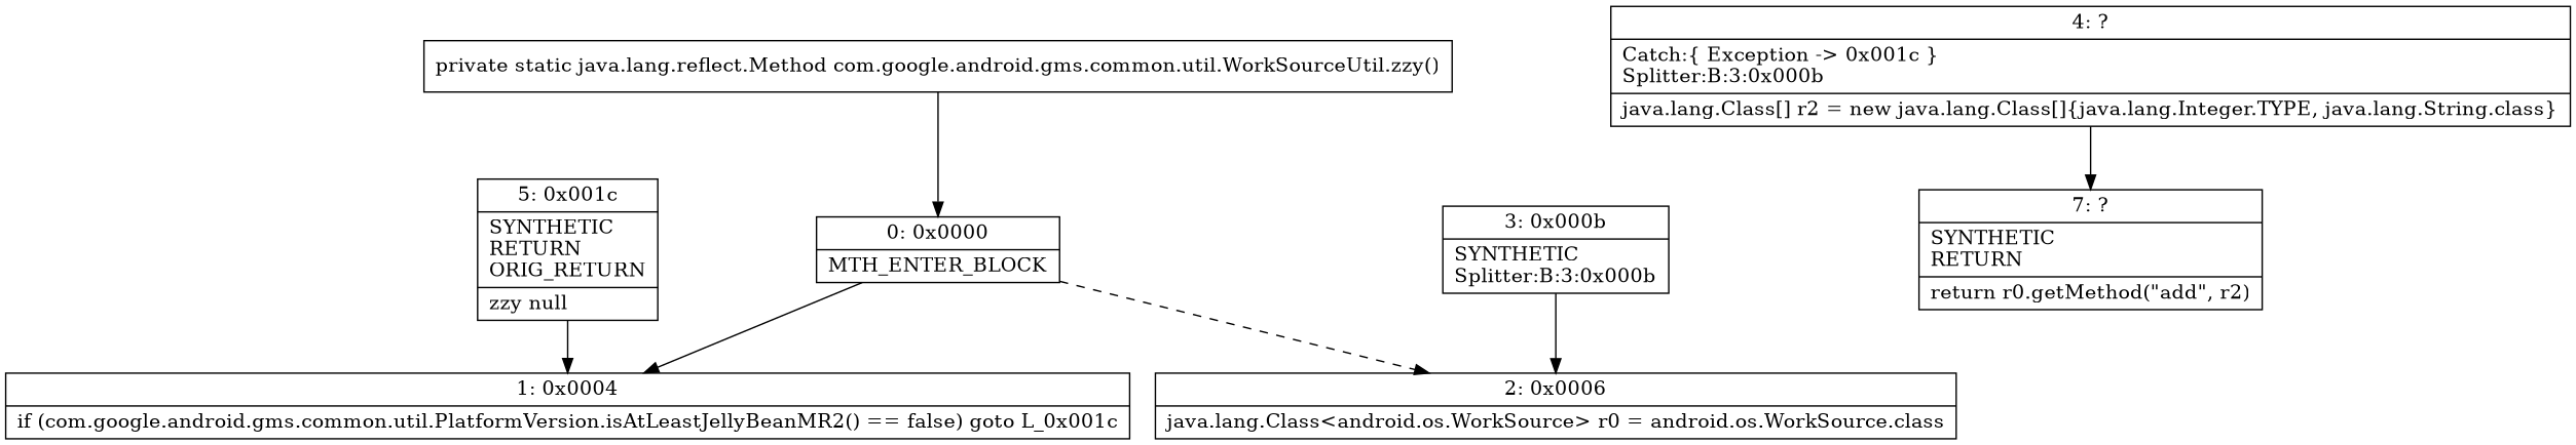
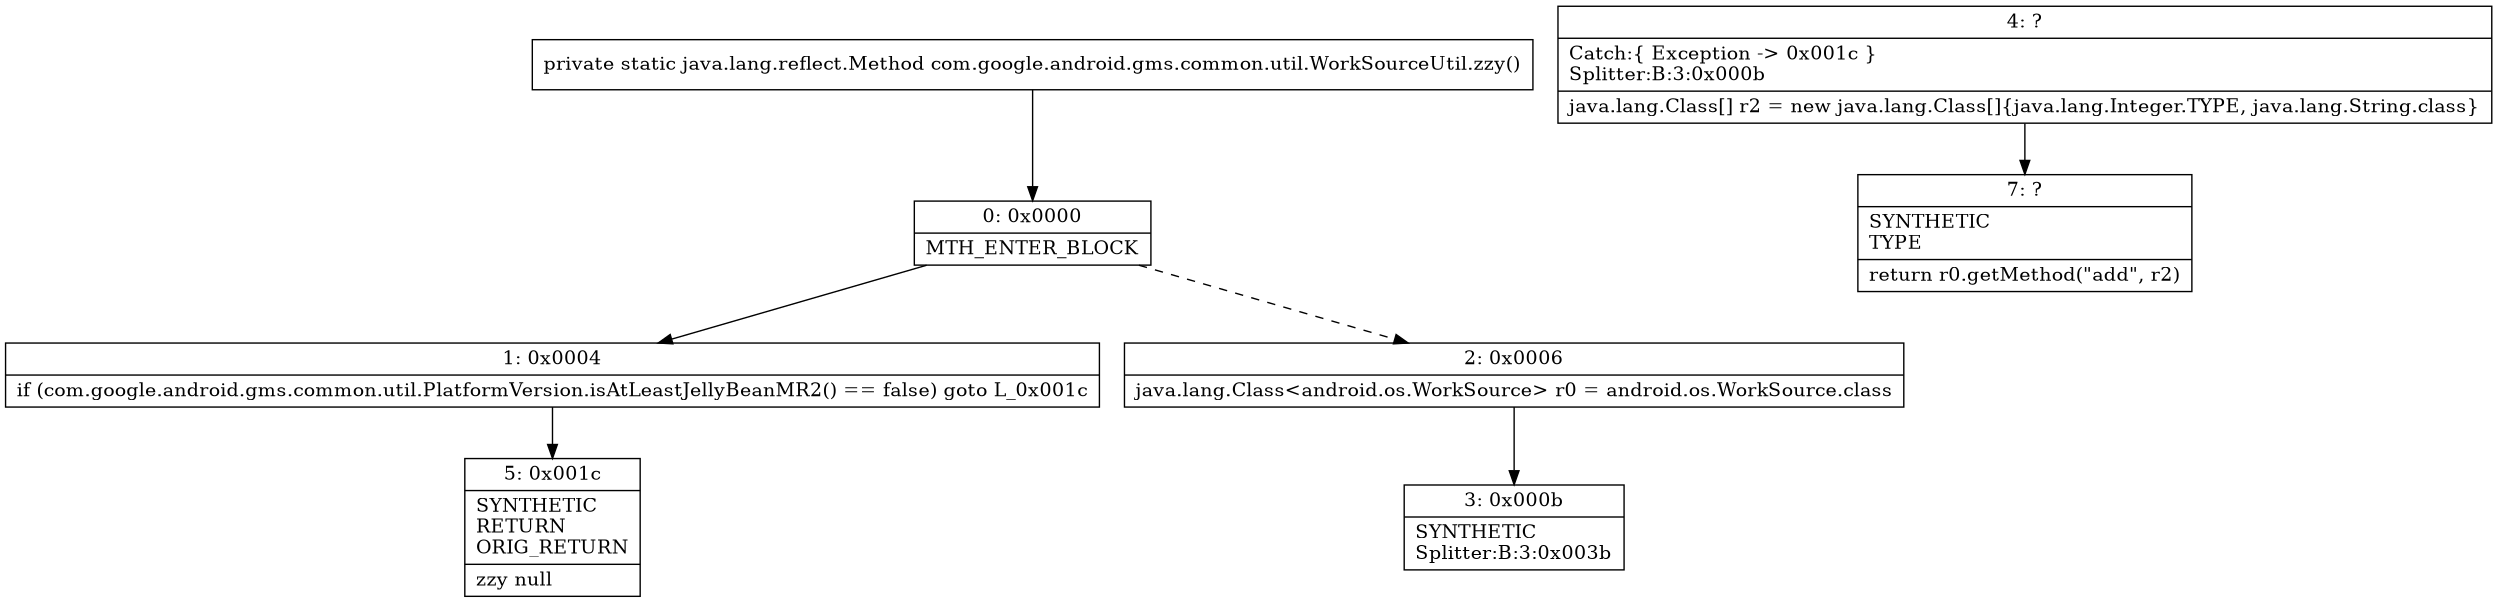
  digraph {
    node [shape=record]
    n1 [label="{0\:\ 0x0000|MTH_ENTER_BLOCK\l}"]
    n2 [label="{1\:\ 0x0004|if (com.google.android.gms.common.util.PlatformVersion.isAtLeastJellyBeanMR2() == false) goto L_0x001c\l}"]
    n3 [label="{2\:\ 0x0006|java.lang.Class\<android.os.WorkSource\> r0 = android.os.WorkSource.class\l}"]
    n4 [label="{5\:\ 0x001c|SYNTHETIC\lRETURN\lORIG_RETURN\l|zzy null\l}"]
-   n5 [label="{3\:\ 0x000b|SYNTHETIC\lSplitter:B:3:0x000b\l}"]
+   n5 [label="{3\:\ 0x000b|SYNTHETIC\lSplitter:B:3:0x003b\l}"]
    n6 [label="{4\:\ ?|Catch:\{ Exception \-\> 0x001c \}\lSplitter:B:3:0x000b\l|java.lang.Class[] r2 = new java.lang.Class[]\{java.lang.Integer.TYPE, java.lang.String.class\}\l}"]
-   n7 [label="{7\:\ ?|SYNTHETIC\lRETURN\l|return r0.getMethod(\"add\", r2)\l}"]
+   n7 [label="{7\:\ ?|SYNTHETIC\lTYPE\l|return r0.getMethod(\"add\", r2)\l}"]
    n8 [label="{private static java.lang.reflect.Method com.google.android.gms.common.util.WorkSourceUtil.zzy() }"]
    n1 -> n2
    n1 -> n3 [style=dashed]
-   n4 -> n2
-   n5 -> n3
+   n2 -> n4
+   n3 -> n5
    n6 -> n7
    n8 -> n1
  }
